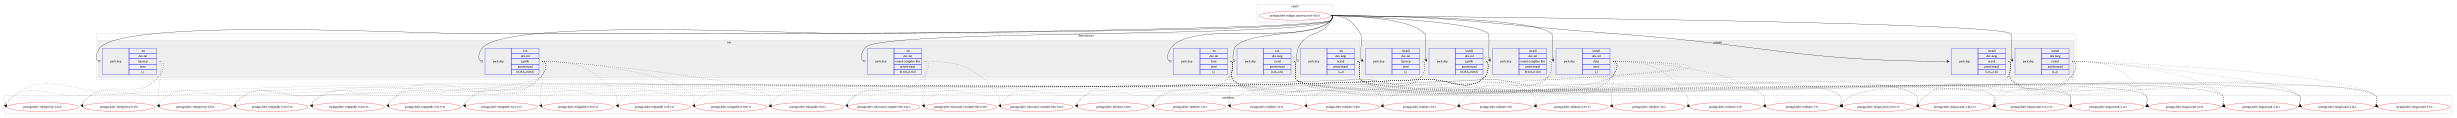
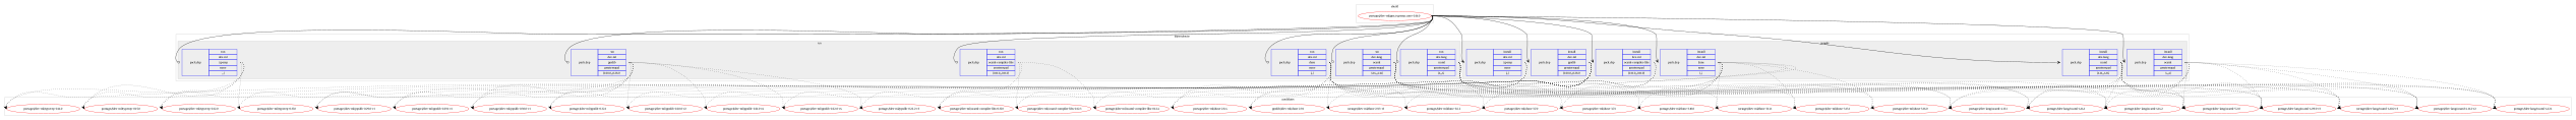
  digraph {
    compound=true
    concentrate=true
    fontname=Merriweather
    fontsize=10
    newrank=true
    rankdir=TB
    ranksep=1.5
    node [color=red fontname=Merriweather fontsize=10]
    edge [arrowhead=vee fontname=Merriweather headport=w style=dotted tailport=e weight=100]
    n1 [label="portage://dev-ml/ppx_typerep_conv-0.16.0" width=4]
    n2 [color=blue label=<<TABLE BORDER="0" CELLBORDER="1" CELLSPACING="0" CELLPADDING="4" WIDTH="220"><TR><TD ROWSPAN="6" CELLPADDING="30">pack_dep</TD></TR><TR><TD WIDTH="110">install</TD></TR><TR><TD>dev-lang</TD></TR><TR><TD>ocaml</TD></TR><TR><TD>greaterequal</TD></TR><TR><TD>[4,,,4]</TD></TR></TABLE>> shape=none]
    n3 [color=blue label=<<TABLE BORDER="0" CELLBORDER="1" CELLSPACING="0" CELLPADDING="4" WIDTH="220"><TR><TD ROWSPAN="6" CELLPADDING="30">pack_dep</TD></TR><TR><TD WIDTH="110">install</TD></TR><TR><TD>dev-lang</TD></TR><TR><TD>ocaml</TD></TR><TR><TD>greaterequal</TD></TR><TR><TD>[4.14,,,4.14]</TD></TR></TABLE>> shape=none]
    n4 [color=blue label=<<TABLE BORDER="0" CELLBORDER="1" CELLSPACING="0" CELLPADDING="4" WIDTH="220"><TR><TD ROWSPAN="6" CELLPADDING="30">pack_dep</TD></TR><TR><TD WIDTH="110">install</TD></TR><TR><TD>dev-ml</TD></TR><TR><TD>dune</TD></TR><TR><TD>none</TD></TR><TR><TD>[,,]</TD></TR></TABLE>> shape=none]
    n5 [color=blue label=<<TABLE BORDER="0" CELLBORDER="1" CELLSPACING="0" CELLPADDING="4" WIDTH="220"><TR><TD ROWSPAN="6" CELLPADDING="30">pack_dep</TD></TR><TR><TD WIDTH="110">install</TD></TR><TR><TD>dev-ml</TD></TR><TR><TD>ocaml-compiler-libs</TD></TR><TR><TD>greaterequal</TD></TR><TR><TD>[0.11.0,,,0.11.0]</TD></TR></TABLE>> shape=none]
    n6 [color=blue label=<<TABLE BORDER="0" CELLBORDER="1" CELLSPACING="0" CELLPADDING="4" WIDTH="220"><TR><TD ROWSPAN="6" CELLPADDING="30">pack_dep</TD></TR><TR><TD WIDTH="110">install</TD></TR><TR><TD>dev-ml</TD></TR><TR><TD>ppxlib</TD></TR><TR><TD>greaterequal</TD></TR><TR><TD>[0.28.0,,,0.28.0]</TD></TR></TABLE>> shape=none]
    n7 [color=blue label=<<TABLE BORDER="0" CELLBORDER="1" CELLSPACING="0" CELLPADDING="4" WIDTH="220"><TR><TD ROWSPAN="6" CELLPADDING="30">pack_dep</TD></TR><TR><TD WIDTH="110">install</TD></TR><TR><TD>dev-ml</TD></TR><TR><TD>typerep</TD></TR><TR><TD>none</TD></TR><TR><TD>[,,]</TD></TR></TABLE>> shape=none]
    n8 [color=blue label=<<TABLE BORDER="0" CELLBORDER="1" CELLSPACING="0" CELLPADDING="4" WIDTH="220"><TR><TD ROWSPAN="6" CELLPADDING="30">pack_dep</TD></TR><TR><TD WIDTH="110">run</TD></TR><TR><TD>dev-lang</TD></TR><TR><TD>ocaml</TD></TR><TR><TD>greaterequal</TD></TR><TR><TD>[4,,,4]</TD></TR></TABLE>> shape=none]
    n9 [color=blue label=<<TABLE BORDER="0" CELLBORDER="1" CELLSPACING="0" CELLPADDING="4" WIDTH="220"><TR><TD ROWSPAN="6" CELLPADDING="30">pack_dep</TD></TR><TR><TD WIDTH="110">run</TD></TR><TR><TD>dev-lang</TD></TR><TR><TD>ocaml</TD></TR><TR><TD>greaterequal</TD></TR><TR><TD>[4.14,,,4.14]</TD></TR></TABLE>> shape=none]
    n10 [color=blue label=<<TABLE BORDER="0" CELLBORDER="1" CELLSPACING="0" CELLPADDING="4" WIDTH="220"><TR><TD ROWSPAN="6" CELLPADDING="30">pack_dep</TD></TR><TR><TD WIDTH="110">run</TD></TR><TR><TD>dev-ml</TD></TR><TR><TD>dune</TD></TR><TR><TD>none</TD></TR><TR><TD>[,,]</TD></TR></TABLE>> shape=none]
    n11 [color=blue label=<<TABLE BORDER="0" CELLBORDER="1" CELLSPACING="0" CELLPADDING="4" WIDTH="220"><TR><TD ROWSPAN="6" CELLPADDING="30">pack_dep</TD></TR><TR><TD WIDTH="110">run</TD></TR><TR><TD>dev-ml</TD></TR><TR><TD>ocaml-compiler-libs</TD></TR><TR><TD>greaterequal</TD></TR><TR><TD>[0.11.0,,,0.11.0]</TD></TR></TABLE>> shape=none]
    n12 [color=blue label=<<TABLE BORDER="0" CELLBORDER="1" CELLSPACING="0" CELLPADDING="4" WIDTH="220"><TR><TD ROWSPAN="6" CELLPADDING="30">pack_dep</TD></TR><TR><TD WIDTH="110">run</TD></TR><TR><TD>dev-ml</TD></TR><TR><TD>ppxlib</TD></TR><TR><TD>greaterequal</TD></TR><TR><TD>[0.28.0,,,0.28.0]</TD></TR></TABLE>> shape=none]
    n13 [color=blue label=<<TABLE BORDER="0" CELLBORDER="1" CELLSPACING="0" CELLPADDING="4" WIDTH="220"><TR><TD ROWSPAN="6" CELLPADDING="30">pack_dep</TD></TR><TR><TD WIDTH="110">run</TD></TR><TR><TD>dev-ml</TD></TR><TR><TD>typerep</TD></TR><TR><TD>none</TD></TR><TR><TD>[,,]</TD></TR></TABLE>> shape=none]
    n14 [label="portage://dev-lang/ocaml-5.2.0" width=4]
    n15 [label="portage://dev-lang/ocaml-4.14.2" width=4]
    n16 [label="portage://dev-lang/ocaml-4.14.1" width=4]
    n17 [label="portage://dev-lang/ocaml-4.13.1" width=4]
    n18 [label="portage://dev-lang/ocaml-4.12.1" width=4]
    n19 [label="portage://dev-lang/ocaml-4.11.2-r2" width=4]
    n20 [label="portage://dev-lang/ocaml-4.10.2-r3" width=4]
    n21 [label="portage://dev-lang/ocaml-4.09.0-r3" width=4]
    n22 [label="portage://dev-ml/dune-3.16.0" width=4]
    n23 [label="portage://dev-ml/dune-3.13.1" width=4]
    n24 [label="portage://dev-ml/dune-3.11.1" width=4]
    n25 [label="portage://dev-ml/dune-3.10.0" width=4]
    n26 [label="portage://dev-ml/dune-3.7.1" width=4]
    n27 [label="portage://dev-ml/dune-3.7.0" width=4]
    n28 [label="portage://dev-ml/dune-3.6.2" width=4]
    n29 [label="portage://dev-ml/dune-2.9.3-r3" width=4]
-   n30 [label="portage://dev-ml/dune-2.9.1" width=4]
+   n30 [label="ppxlib://dev-ml/dune-2.9.1" width=4]
    n31 [label="portage://dev-ml/dune-2.8.4" width=4]
    n32 [label="portage://dev-ml/ocaml-compiler-libs-0.17.0" width=4]
    n33 [label="portage://dev-ml/ocaml-compiler-libs-0.12.4" width=4]
    n34 [label="portage://dev-ml/ocaml-compiler-libs-0.12.3" width=4]
    n35 [label="portage://dev-ml/ppxlib-0.32.1" width=4]
    n36 [label="portage://dev-ml/ppxlib-0.30.0-r1" width=4]
    n37 [label="portage://dev-ml/ppxlib-0.29.1-r1" width=4]
    n38 [label="portage://dev-ml/ppxlib-0.29.0-r1" width=4]
    n39 [label="portage://dev-ml/ppxlib-0.22.2-r3" width=4]
    n40 [label="portage://dev-ml/ppxlib-0.22.0-r4" width=4]
    n41 [label="portage://dev-ml/ppxlib-0.21.0-r4" width=4]
    n42 [label="portage://dev-ml/ppxlib-0.20.0-r2" width=4]
    n43 [label="portage://dev-ml/typerep-0.17.0" width=4]
    n44 [label="portage://dev-ml/typerep-0.12.0" width=4]
    n45 [label="portage://dev-ml/typerep-0.15.0" width=4]
+   n46 [label="portage://dev-ml/typerep-0.14.0" width=4]
    subgraph cluster_1 {
      color=gray
      label=<<i>ebuild</i>>
      n1
    }
    subgraph cluster_2 {
      color=gray
      label=<<i>dependencies</i>>
      subgraph cluster_3 {
        color=gray
        fillcolor="#eeeeee"
        label=<<i>compile</i>>
        style=filled
        subgraph sub_4 {
          color=gray
          fillcolor="#eeeeee"
          label=<<i>compile</i>>
          style=filled
          n2
        }
        subgraph sub_5 {
          color=gray
          fillcolor="#eeeeee"
          label=<<i>compile</i>>
          style=filled
          n3
        }
        subgraph sub_6 {
          color=gray
          fillcolor="#eeeeee"
          label=<<i>compile</i>>
          style=filled
          n4
        }
        subgraph sub_7 {
          color=gray
          fillcolor="#eeeeee"
          label=<<i>compile</i>>
          style=filled
          n5
        }
        subgraph sub_8 {
          color=gray
          fillcolor="#eeeeee"
          label=<<i>compile</i>>
          style=filled
          n6
        }
        subgraph sub_9 {
          color=gray
          fillcolor="#eeeeee"
          label=<<i>compile</i>>
          style=filled
          n7
        }
      }
      subgraph cluster_10 {
        color=gray
        fillcolor="#eeeeee"
        label=<<i>compile and run</i>>
        style=filled
      }
      subgraph cluster_11 {
        color=gray
        fillcolor="#eeeeee"
        label=<<i>run</i>>
        style=filled
        subgraph sub_12 {
          color=gray
          fillcolor="#eeeeee"
          label=<<i>run</i>>
          style=filled
          n8
        }
        subgraph sub_13 {
          color=gray
          fillcolor="#eeeeee"
          label=<<i>run</i>>
          style=filled
          n9
        }
        subgraph sub_14 {
          color=gray
          fillcolor="#eeeeee"
          label=<<i>run</i>>
          style=filled
          n10
        }
        subgraph sub_15 {
          color=gray
          fillcolor="#eeeeee"
          label=<<i>run</i>>
          style=filled
          n11
        }
        subgraph sub_16 {
          color=gray
          fillcolor="#eeeeee"
          label=<<i>run</i>>
          style=filled
          n12
        }
        subgraph sub_17 {
          color=gray
          fillcolor="#eeeeee"
          label=<<i>run</i>>
          style=filled
          n13
        }
      }
    }
    subgraph cluster_18 {
      color=gray
      label=<<i>candidates</i>>
      rank=same
      subgraph sub_19 {
        color=black
        label=<<i>candidates</i>>
        nodesep=1
        rank=same
        n14
        n15
        n16
        n17
        n18
        n19
        n20
        n21
      }
      subgraph sub_20 {
        color=black
        label=<<i>candidates</i>>
        nodesep=1
        rank=same
        n14
        n15
        n16
        n17
        n18
        n19
        n20
        n21
      }
      subgraph sub_21 {
        color=black
        label=<<i>candidates</i>>
        nodesep=1
        rank=same
        n22
        n23
        n24
        n25
        n26
        n27
        n28
        n29
        n30
        n31
      }
      subgraph sub_22 {
        color=black
        label=<<i>candidates</i>>
        nodesep=1
        rank=same
        n32
        n33
        n34
      }
      subgraph sub_23 {
        color=black
        label=<<i>candidates</i>>
        nodesep=1
        rank=same
        n35
        n36
        n37
        n38
        n39
        n40
        n41
        n42
      }
      subgraph sub_24 {
        color=black
        label=<<i>candidates</i>>
        nodesep=1
        rank=same
        n43
        n44
        n45
+       n46
      }
      subgraph sub_25 {
        color=black
        label=<<i>candidates</i>>
        nodesep=1
        rank=same
        n14
        n15
        n16
        n17
        n18
        n19
        n20
        n21
      }
      subgraph sub_26 {
        color=black
        label=<<i>candidates</i>>
        nodesep=1
        rank=same
        n14
        n15
        n16
        n17
        n18
        n19
        n20
        n21
      }
      subgraph sub_27 {
        color=black
        label=<<i>candidates</i>>
        nodesep=1
        rank=same
        n22
        n23
        n24
        n25
        n26
        n27
        n28
        n29
        n30
        n31
      }
      subgraph sub_28 {
        color=black
        label=<<i>candidates</i>>
        nodesep=1
        rank=same
        n32
        n33
        n34
      }
      subgraph sub_29 {
        color=black
        label=<<i>candidates</i>>
        nodesep=1
        rank=same
        n35
        n36
        n37
        n38
        n39
        n40
        n41
        n42
      }
      subgraph sub_30 {
        color=black
        label=<<i>candidates</i>>
        nodesep=1
        rank=same
        n43
        n44
        n45
+       n46
      }
    }
    n1 -> n2 [style=solid weight=20]
    n1 -> n3 [style=solid weight=20]
    n1 -> n4 [style=solid weight=20]
    n1 -> n5 [style=solid weight=20]
    n1 -> n6 [style=solid weight=20]
    n1 -> n7 [style=solid weight=20]
    n1 -> n8 [arrowhead=odot style=solid weight=20]
    n1 -> n9 [arrowhead=odot style=solid weight=20]
    n1 -> n10 [arrowhead=odot style=solid weight=20]
    n1 -> n11 [arrowhead=odot style=solid weight=20]
    n1 -> n12 [arrowhead=odot style=solid weight=20]
    n1 -> n13 [arrowhead=odot style=solid weight=20]
    n2 -> n14
    n2 -> n15
    n2 -> n16
    n2 -> n17
    n2 -> n18
    n2 -> n19
    n2 -> n20
    n2 -> n21
    n3 -> n14
    n3 -> n15
    n3 -> n16
    n3 -> n17
    n3 -> n18
    n3 -> n19
    n3 -> n20
    n3 -> n21
    n4 -> n22
    n4 -> n23
    n4 -> n24
    n4 -> n25
    n4 -> n26
    n4 -> n27
    n4 -> n28
    n4 -> n29
    n4 -> n30
    n4 -> n31
    n5 -> n32
    n5 -> n33
    n5 -> n34
    n6 -> n35
    n6 -> n36
    n6 -> n37
    n6 -> n38
    n6 -> n39
    n6 -> n40
    n6 -> n41
    n6 -> n42
    n7 -> n43
    n7 -> n44
    n7 -> n45
+   n7 -> n46
    n8 -> n14
    n8 -> n15
    n8 -> n16
    n8 -> n17
    n8 -> n18
    n8 -> n19
    n8 -> n20
    n8 -> n21
    n9 -> n14
    n9 -> n15
    n9 -> n16
    n9 -> n17
    n9 -> n18
    n9 -> n19
    n9 -> n20
    n9 -> n21
    n10 -> n22
    n10 -> n23
    n10 -> n24
    n10 -> n25
    n10 -> n26
    n10 -> n27
    n10 -> n28
    n10 -> n29
    n10 -> n30
    n10 -> n31
    n11 -> n32
    n11 -> n33
    n11 -> n34
    n12 -> n35
    n12 -> n36
    n12 -> n37
    n12 -> n38
    n12 -> n39
    n12 -> n40
    n12 -> n41
    n12 -> n42
    n13 -> n43
    n13 -> n44
    n13 -> n45
+   n13 -> n46
  }
